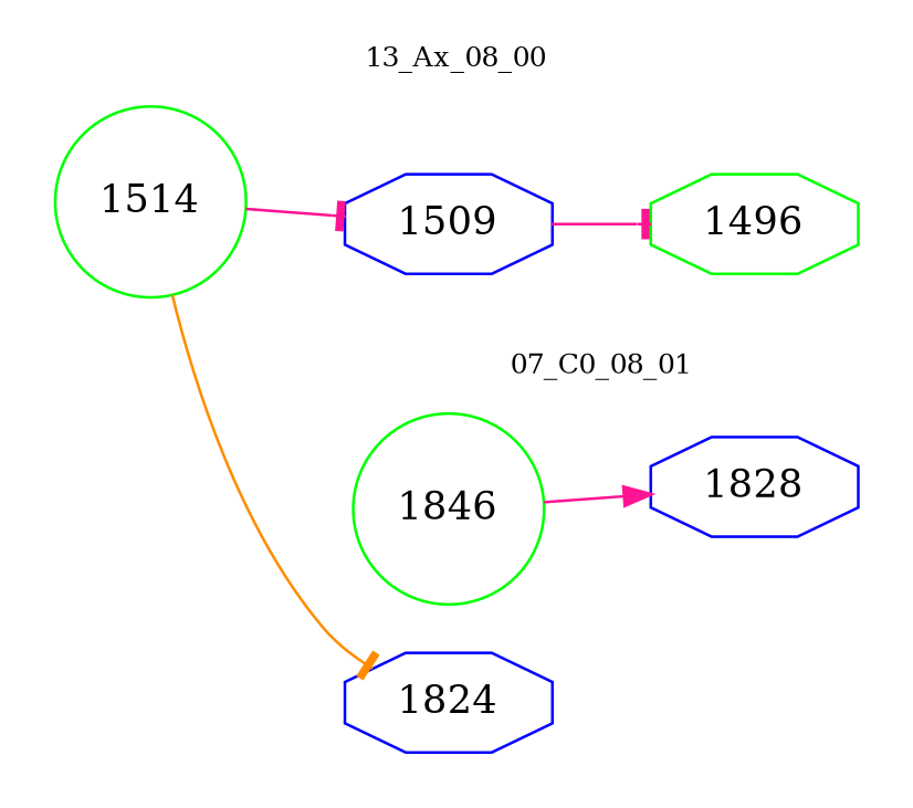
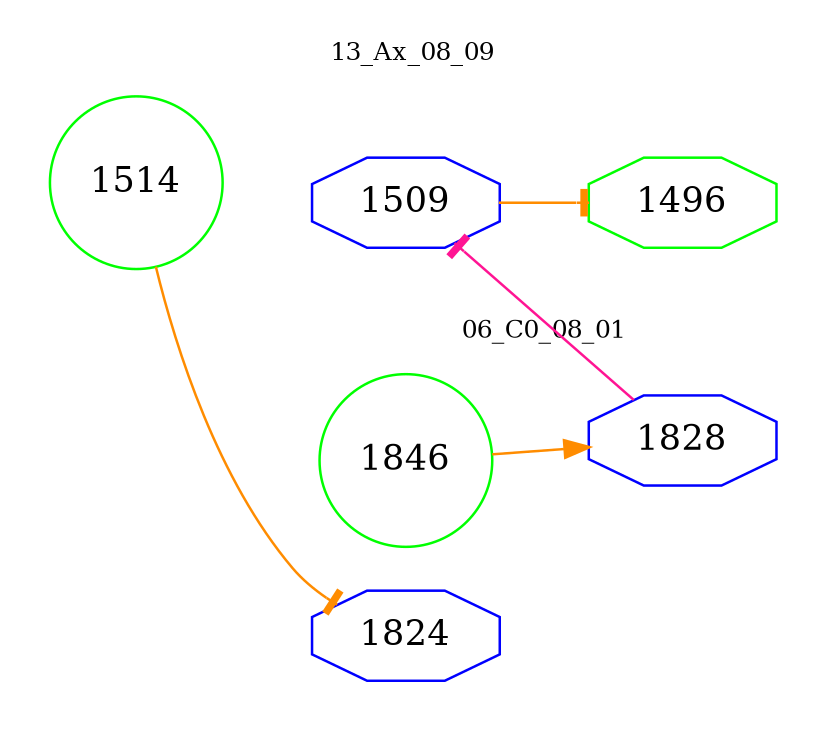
  digraph {
    rankdir=LR
    node [color=green shape=octagon]
    edge [arrowhead=tee color=deeppink]
    n1 [label=1514 shape=circle]
    n2 [color=blue label=1509]
    n3 [label=1496]
    n4 [label=1846 shape=circle]
    n5 [color=blue label=1828]
    n6 [color=blue label=1824]
    subgraph cluster_1 {
      color=white
      fontsize=10
-     label="13_Ax_08_00"
+     label="13_Ax_08_09"
      n1
      n2
      n3
    }
    subgraph cluster_2 {
      color=white
      fontsize=10
-     label="07_C0_08_01"
+     label="06_C0_08_01"
      n4
      n5
      n6
    }
-   n1 -> n2
+   n5 -> n2
    n1 -> n6 [color=darkorange]
-   n2 -> n3
-   n4 -> n5 [arrowhead=normal]
+   n2 -> n3 [color=darkorange]
+   n4 -> n5 [arrowhead=normal color=darkorange]
  }
